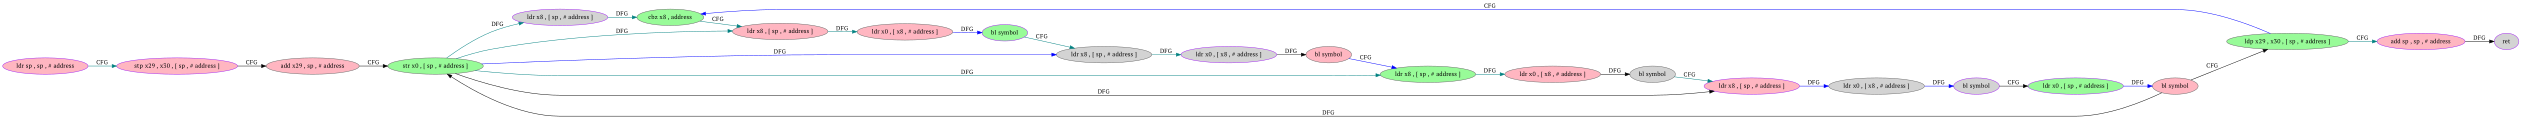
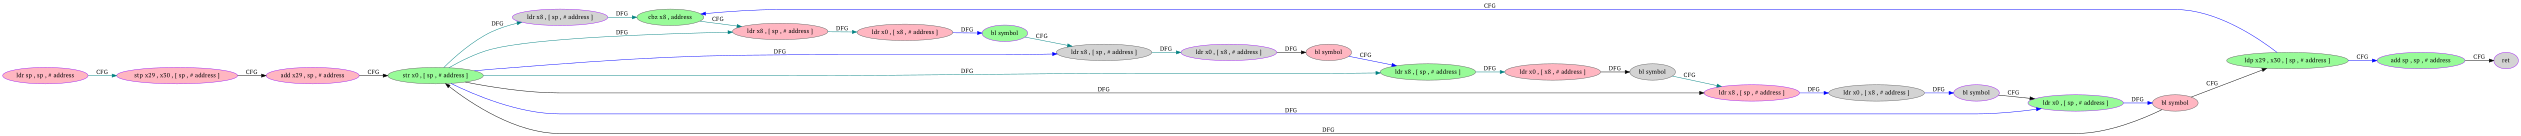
  digraph {
    fontname="PT Serif"
    rankdir=LR
    node [color=gray40 fillcolor=lightpink fontname="PT Serif" style=filled]
    edge [color=teal fontname="PT Serif"]
    n1 [color=purple label="ldr sp , sp , # address"]
    n2 [color=purple label="stp x29 , x30 , [ sp , # address ]"]
-   n3 [label="add x29 , sp , # address"]
+   n3 [color=purple label="add x29 , sp , # address"]
    n4 [fillcolor=palegreen label="str x0 , [ sp , # address ]"]
    n5 [color=purple fillcolor=lightgrey label="ldr x8 , [ sp , # address ]"]
    n6 [label="ldr x8 , [ sp , # address ]"]
    n7 [fillcolor=lightgrey label="ldr x8 , [ sp , # address ]"]
    n8 [fillcolor=palegreen label="ldr x8 , [ sp , # address ]"]
    n9 [color=purple label="ldr x8 , [ sp , # address ]"]
    n10 [color=purple fillcolor=palegreen label="ldr x0 , [ sp , # address ]"]
    n11 [fillcolor=palegreen label="cbz x8 , address"]
    n12 [label="ldr x0 , [ x8 , # address ]"]
    n13 [color=purple fillcolor=lightgrey label="ldr x0 , [ x8 , # address ]"]
    n14 [label="ldr x0 , [ x8 , # address ]"]
    n15 [fillcolor=lightgrey label="ldr x0 , [ x8 , # address ]"]
    n16 [label="bl symbol"]
    n17 [fillcolor=palegreen label="ldp x29 , x30 , [ sp , # address ]"]
-   n18 [color=purple label="add sp , sp , # address"]
+   n18 [color=purple fillcolor=palegreen label="add sp , sp , # address"]
    n19 [color=purple fillcolor=lightgrey label=ret]
    n20 [color=purple fillcolor=palegreen label="bl symbol"]
    n21 [label="bl symbol"]
    n22 [fillcolor=lightgrey label="bl symbol"]
    n23 [color=purple fillcolor=lightgrey label="bl symbol"]
    n1 -> n2 [label=CFG]
    n2 -> n3 [color=black label=CFG]
    n3 -> n4 [color=black label=CFG]
    n4 -> n5 [label=DFG]
    n4 -> n6 [label=DFG]
    n4 -> n7 [color=blue label=DFG]
    n4 -> n8 [label=DFG]
    n4 -> n9 [color=black label=DFG]
+   n4 -> n10 [color=blue label=DFG]
    n5 -> n11 [label=DFG]
    n6 -> n12 [label=DFG]
    n7 -> n13 [label=DFG]
    n8 -> n14 [label=DFG]
    n9 -> n15 [color=blue label=DFG]
    n10 -> n16 [color=blue label=DFG]
    n11 -> n6 [label=CFG]
    n12 -> n20 [color=blue label=DFG]
    n13 -> n21 [color=black label=DFG]
    n14 -> n22 [color=black label=DFG]
    n15 -> n23 [color=blue label=DFG]
    n16 -> n4 [color=black label=DFG]
    n16 -> n17 [color=black label=CFG]
    n17 -> n11 [color=blue label=CFG]
-   n17 -> n18 [label=CFG]
-   n18 -> n19 [color=black label=DFG]
+   n17 -> n18 [color=blue label=CFG]
+   n18 -> n19 [color=black label=CFG]
    n20 -> n7 [label=CFG]
    n21 -> n8 [color=blue label=CFG]
    n22 -> n9 [label=CFG]
    n23 -> n10 [color=black label=CFG]
  }
